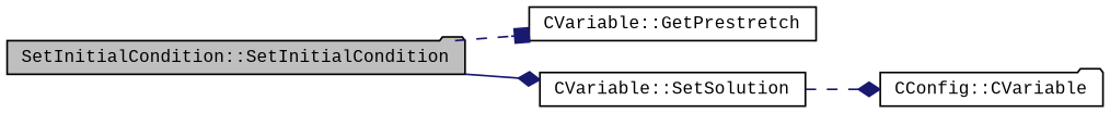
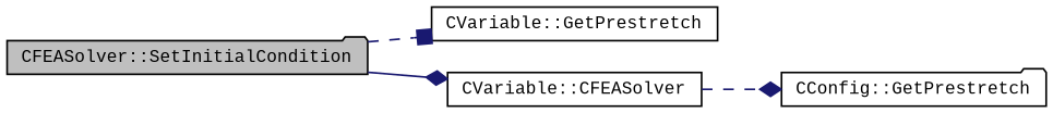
  digraph {
    fontname="Liberation Mono"
    rankdir=LR
    node [color=black fillcolor=white fontname="Liberation Mono" fontsize=10 shape=folder style=filled]
    edge [arrowhead=diamond color=midnightblue fontname="Liberation Mono" fontsize=10 labelfontname=Helvetica labelfontsize=10 style=dashed]
-   n1 [fillcolor=grey75 fontcolor=black height=0.2 label="SetInitialCondition::SetInitialCondition" width=0.4]
+   n1 [fillcolor=grey75 fontcolor=black height=0.2 label="CFEASolver::SetInitialCondition" width=0.4]
    n2 [height=0.2 label="CVariable::GetPrestretch" shape=box width=0.4]
-   n3 [height=0.2 label="CVariable::SetSolution" shape=box width=0.4]
-   n4 [height=0.2 label="CConfig::CVariable" width=0.4]
+   n3 [height=0.2 label="CVariable::CFEASolver" shape=box width=0.4]
+   n4 [height=0.2 label="CConfig::GetPrestretch" width=0.4]
    n1 -> n2 [arrowhead=box]
    n1 -> n3 [style=solid]
    n3 -> n4
  }
